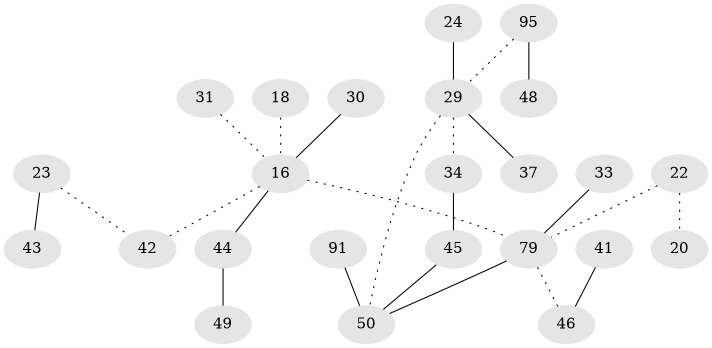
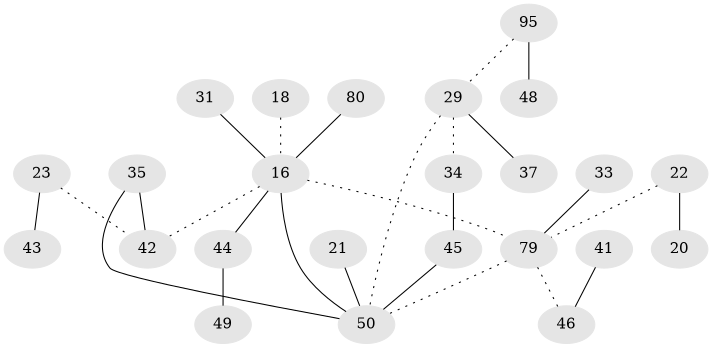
  graph {
    node [color=gray90 style=filled]
    edge [style=solid]
    n1 [label=79 super="+11+15"]
    50 [super="+17+19"]
    46
    n4 [label=16 super="+20+16"]
    42
    44
    18
-   21 [label=91]
+   21
    22 [super="+5+14"]
    n10 [label=20]
+   35 [super="+4"]
    23
    43
    29 [super="+9+2+26"]
    34
    37
-   24
    n18 [label=95]
    48
    45
-   30
+   30 [label=80]
    31
    33
    49
    41
-   n1 -- 50
+   n1 -- 50 [style=dotted]
    n1 -- 46 [style=dotted]
    n4 -- n1 [style=dotted weight=2]
+   n4 -- 50
    n4 -- 42 [style=dotted]
    n4 -- 44
    44 -- 49
    18 -- n4 [style=dotted]
    21 -- 50
    22 -- n1 [style=dotted]
-   22 -- n10 [style=dotted]
+   22 -- n10
+   35 -- 50
+   35 -- 42
    23 -- 42 [style=dotted]
    23 -- 43
    29 -- 50 [style=dotted]
    29 -- 34 [style=dotted]
    29 -- 37
    34 -- 45
-   24 -- 29
    n18 -- 29 [style=dotted]
    n18 -- 48
    45 -- 50
    30 -- n4
-   31 -- n4 [style=dotted]
+   31 -- n4
    33 -- n1
    41 -- 46
  }
